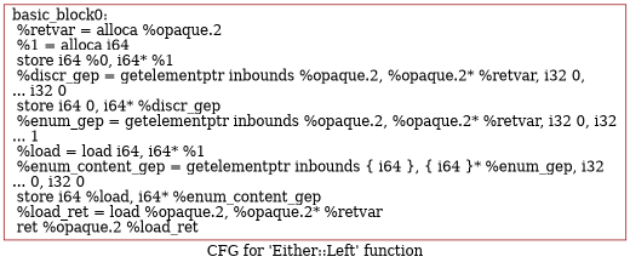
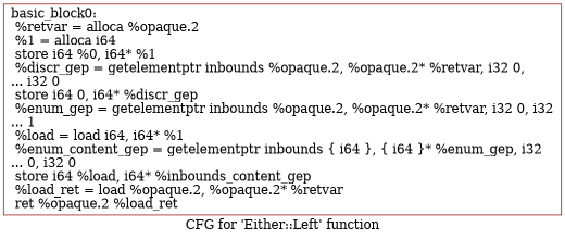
  digraph {
    label="CFG for 'Either::Left' function"
-   n1 [label="{basic_block0:\l  %retvar = alloca %opaque.2\l  %1 = alloca i64\l  store i64 %0, i64* %1\l  %discr_gep = getelementptr inbounds %opaque.2, %opaque.2* %retvar, i32 0,\l... i32 0\l  store i64 0, i64* %discr_gep\l  %enum_gep = getelementptr inbounds %opaque.2, %opaque.2* %retvar, i32 0, i32\l... 1\l  %load = load i64, i64* %1\l  %enum_content_gep = getelementptr inbounds \{ i64 \}, \{ i64 \}* %enum_gep, i32\l... 0, i32 0\l  store i64 %load, i64* %enum_content_gep\l  %load_ret = load %opaque.2, %opaque.2* %retvar\l  ret %opaque.2 %load_ret\l}" shape=record color=brown]
+   n1 [label="{basic_block0:\l  %retvar = alloca %opaque.2\l  %1 = alloca i64\l  store i64 %0, i64* %1\l  %discr_gep = getelementptr inbounds %opaque.2, %opaque.2* %retvar, i32 0,\l... i32 0\l  store i64 0, i64* %discr_gep\l  %enum_gep = getelementptr inbounds %opaque.2, %opaque.2* %retvar, i32 0, i32\l... 1\l  %load = load i64, i64* %1\l  %enum_content_gep = getelementptr inbounds \{ i64 \}, \{ i64 \}* %enum_gep, i32\l... 0, i32 0\l  store i64 %load, i64* %inbounds_content_gep\l  %load_ret = load %opaque.2, %opaque.2* %retvar\l  ret %opaque.2 %load_ret\l}" shape=record color=brown]
  }
